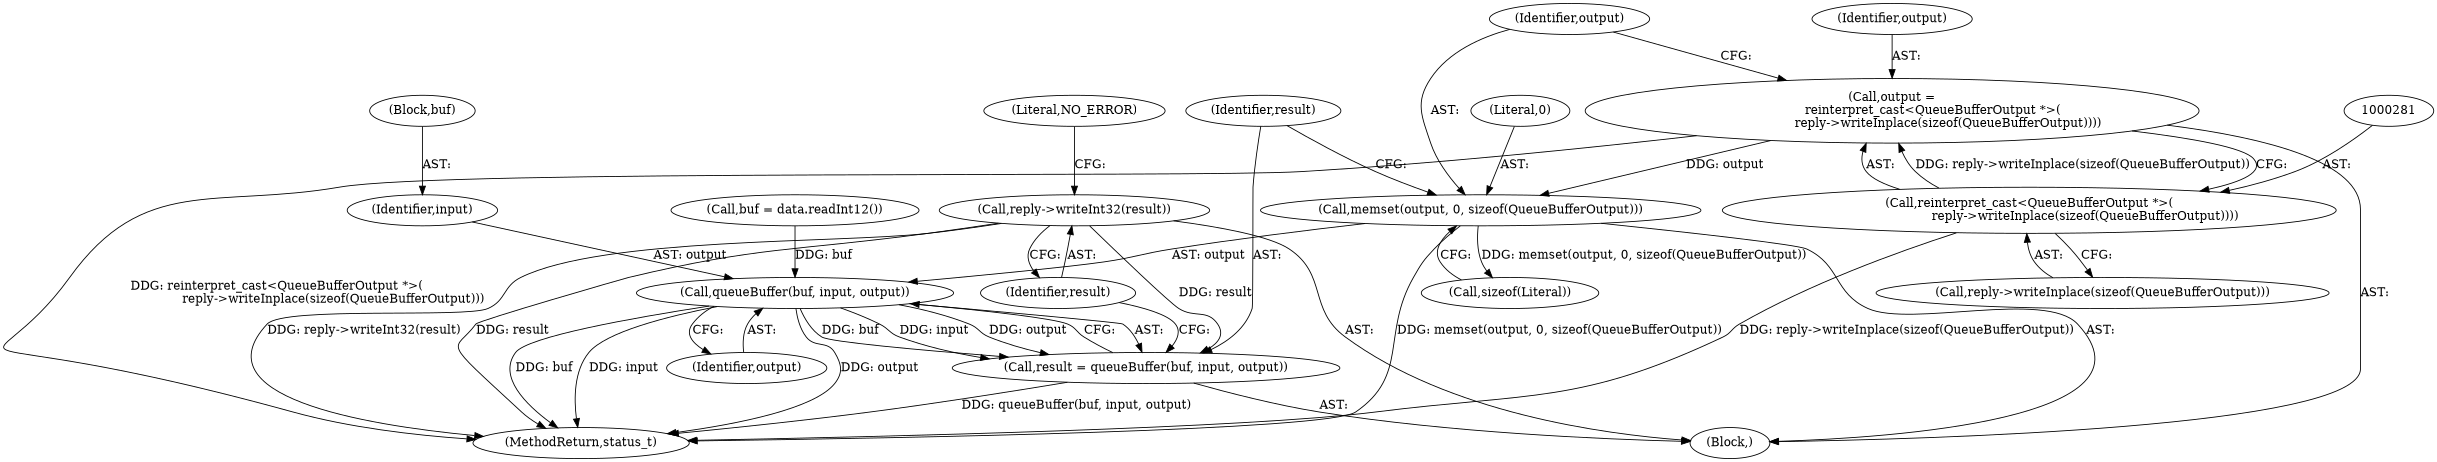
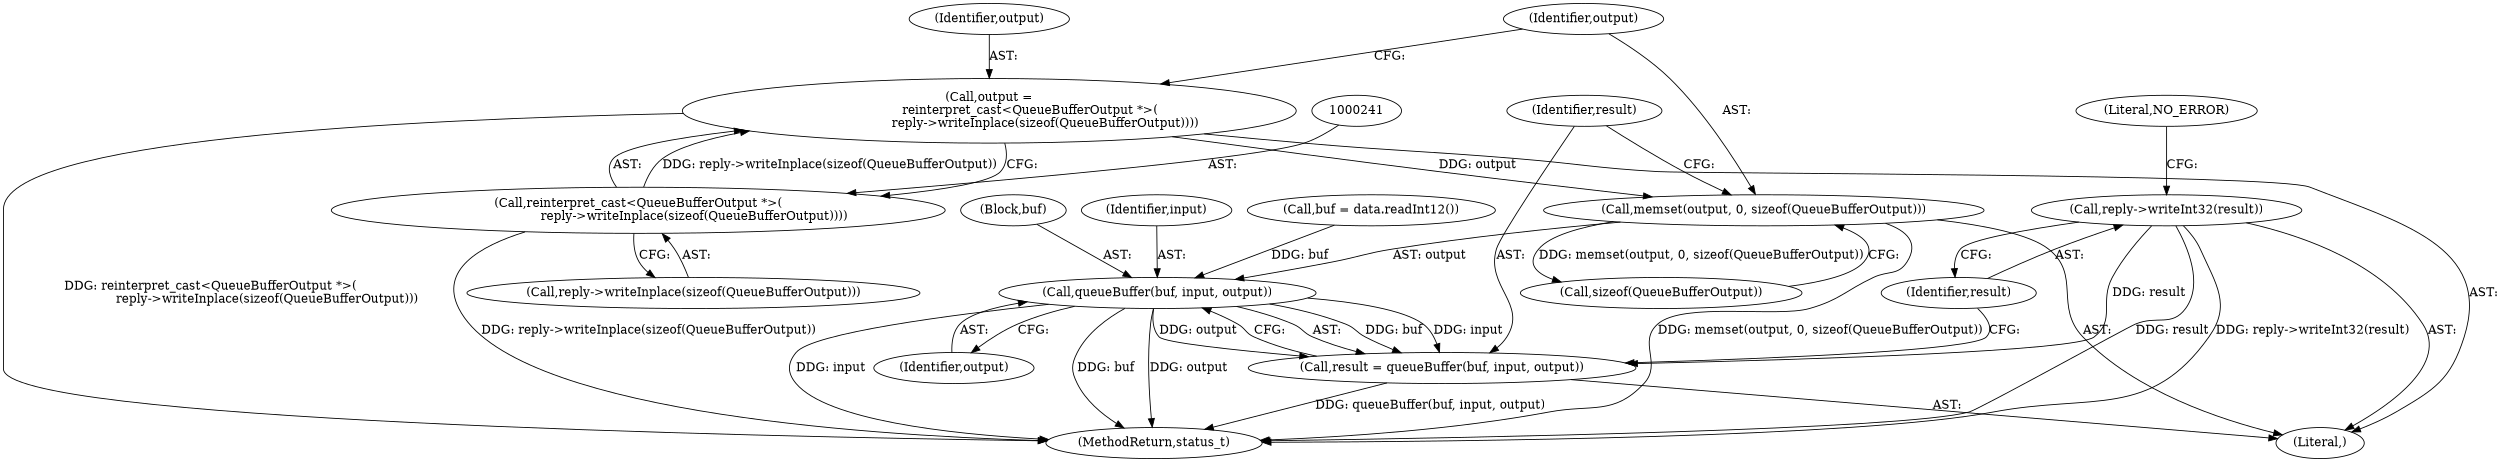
  digraph {
    n1 [label="(Call,memset(output, 0, sizeof(QueueBufferOutput)))"]
    n2 [label="(Call,queueBuffer(buf, input, output))"]
-   n3 [label="(Block,)"]
+   n3 [label="(Literal,)"]
    n4 [label="(MethodReturn,status_t)"]
-   n5 [label="(Call,sizeof(Literal))"]
+   n5 [label="(Call,sizeof(QueueBufferOutput))"]
    n6 [label="(Call,result = queueBuffer(buf, input, output))"]
    n7 [label="(Identifier,output)"]
    n8 [label="(Call,output =\n                     reinterpret_cast<QueueBufferOutput *>(\n                             reply->writeInplace(sizeof(QueueBufferOutput))))"]
    n9 [label="(Call,reinterpret_cast<QueueBufferOutput *>(\n                             reply->writeInplace(sizeof(QueueBufferOutput))))"]
    n10 [label="(Call,reply->writeInplace(sizeof(QueueBufferOutput)))"]
    n11 [label="(Call,reply->writeInt32(result))"]
    n12 [label="(Identifier,result)"]
    n13 [label="(Call,buf = data.readInt12())"]
    n14 [label="(Block,buf)"]
    n15 [label="(Identifier,output)"]
    n16 [label="(Identifier,result)"]
    n17 [label="(Literal,NO_ERROR)"]
    n18 [label="(Identifier,input)"]
-   n19 [label="(Literal,0)"]
    n20 [label="(Identifier,output)"]
-   1000241 [label=1000281]
+   1000241
    n1 -> n2 [label="AST: output"]
    n1 -> n3 [label="AST: "]
    n1 -> n4 [label="DDG: memset(output, 0, sizeof(QueueBufferOutput))"]
    n1 -> n5 [label="DDG: memset(output, 0, sizeof(QueueBufferOutput))"]
    n2 -> n4 [label="DDG: input"]
    n2 -> n4 [label="DDG: buf"]
    n2 -> n4 [label="DDG: output"]
    n2 -> n6 [label="AST: "]
    n2 -> n6 [label="DDG: buf"]
    n2 -> n6 [label="DDG: input"]
    n2 -> n6 [label="DDG: output"]
    n2 -> n7 [label="CFG: "]
    n5 -> n1 [label="CFG: "]
    n6 -> n2 [label="CFG: "]
    n6 -> n3 [label="AST: "]
    n6 -> n4 [label="DDG: queueBuffer(buf, input, output)"]
    n7 -> n2 [label="AST: "]
    n8 -> n1 [label="DDG: output"]
    n8 -> n3 [label="AST: "]
    n8 -> n4 [label="DDG: reinterpret_cast<QueueBufferOutput *>(\n                             reply->writeInplace(sizeof(QueueBufferOutput)))"]
    n8 -> n9 [label="CFG: "]
    n9 -> n4 [label="DDG: reply->writeInplace(sizeof(QueueBufferOutput))"]
    n9 -> n8 [label="AST: "]
    n9 -> n8 [label="DDG: reply->writeInplace(sizeof(QueueBufferOutput))"]
    n9 -> n10 [label="CFG: "]
    n10 -> n9 [label="AST: "]
    n11 -> n3 [label="AST: "]
    n11 -> n4 [label="DDG: result"]
    n11 -> n4 [label="DDG: reply->writeInt32(result)"]
    n11 -> n6 [label="DDG: result"]
    n11 -> n12 [label="CFG: "]
    n12 -> n6 [label="CFG: "]
    n12 -> n11 [label="AST: "]
    n13 -> n2 [label="DDG: buf"]
-   n14 -> n18 [label="AST: "]
+   n14 -> n2 [label="AST: "]
    n15 -> n1 [label="AST: "]
    n15 -> n8 [label="CFG: "]
    n16 -> n1 [label="CFG: "]
    n16 -> n6 [label="AST: "]
    n17 -> n11 [label="CFG: "]
-   n18 -> n2 [label="AST: output"]
-   n19 -> n1 [label="AST: "]
+   n18 -> n2 [label="AST: "]
    n20 -> n8 [label="AST: "]
    1000241 -> n9 [label="AST: "]
  }
